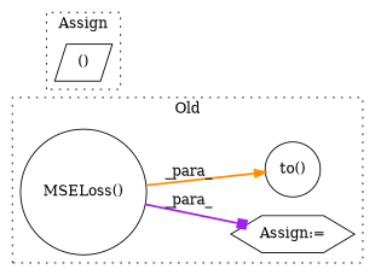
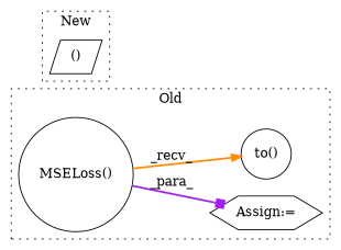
  digraph {
    rankdir=LR
    node [a=75 color=black l=3 shape=circle]
    edge [style=bold]
    n1 [l=18 label="MSELoss()" s=11628]
    n2 [a=68 label="Assign:=" s=11625 shape=hexagon]
    n3 [l="22,1" label="to()" s="11628,11656"]
    n4 [a=54 label="()" s=11774 shape=parallelogram]
    subgraph cluster_1 {
      label=Old
      style=dotted
      n1
      n2
      n3
    }
    subgraph cluster_2 {
-     label=Assign
+     label=New
      style=dotted
      n4
    }
    n1 -> n2 [arrowhead=box color=purple label=_para_]
-   n1 -> n3 [arrowhead=normal color=darkorange label=_para_]
+   n1 -> n3 [arrowhead=normal color=darkorange label=_recv_]
  }
